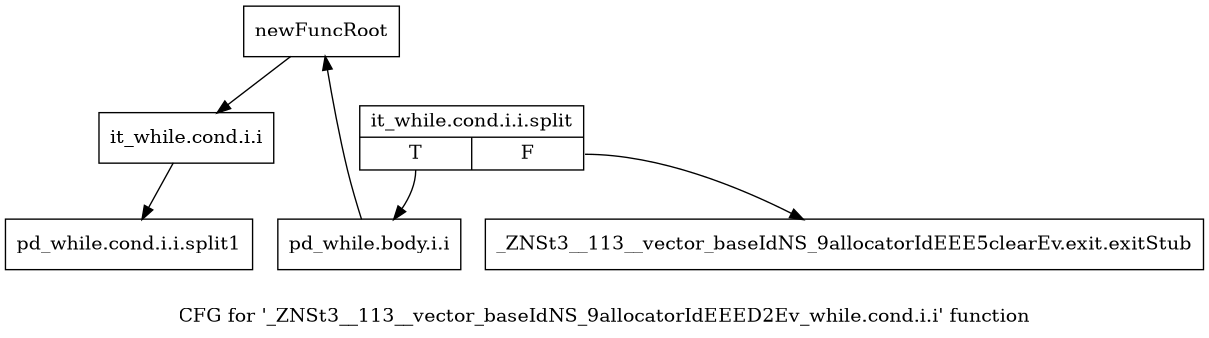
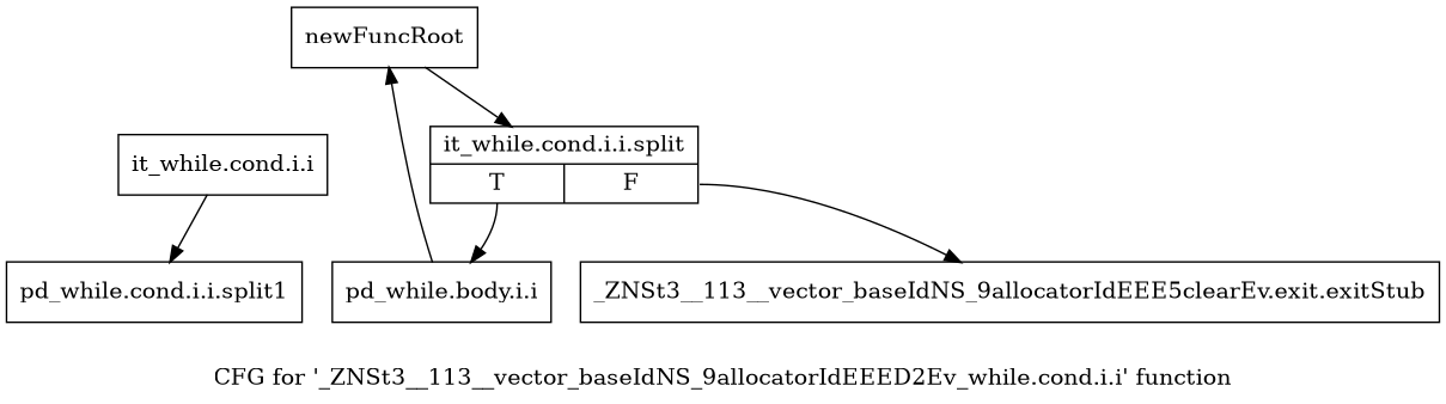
  digraph {
    label="CFG for '_ZNSt3__113__vector_baseIdNS_9allocatorIdEEED2Ev_while.cond.i.i' function"
    node [shape=record]
    n1 [label="{newFuncRoot}"]
    n2 [label="{it_while.cond.i.i}"]
    n3 [label="{pd_while.cond.i.i.split1}"]
    n4 [label="{_ZNSt3__113__vector_baseIdNS_9allocatorIdEEE5clearEv.exit.exitStub}"]
    n5 [label="{it_while.cond.i.i.split|{<s0>T|<s1>F}}"]
    n6 [label="{pd_while.body.i.i}"]
-   n1 -> n2
+   n1 -> n5
    n2 -> n3
    n5 -> n4 [tailport=s1]
    n5 -> n6 [tailport=s0]
    n6 -> n1
  }
